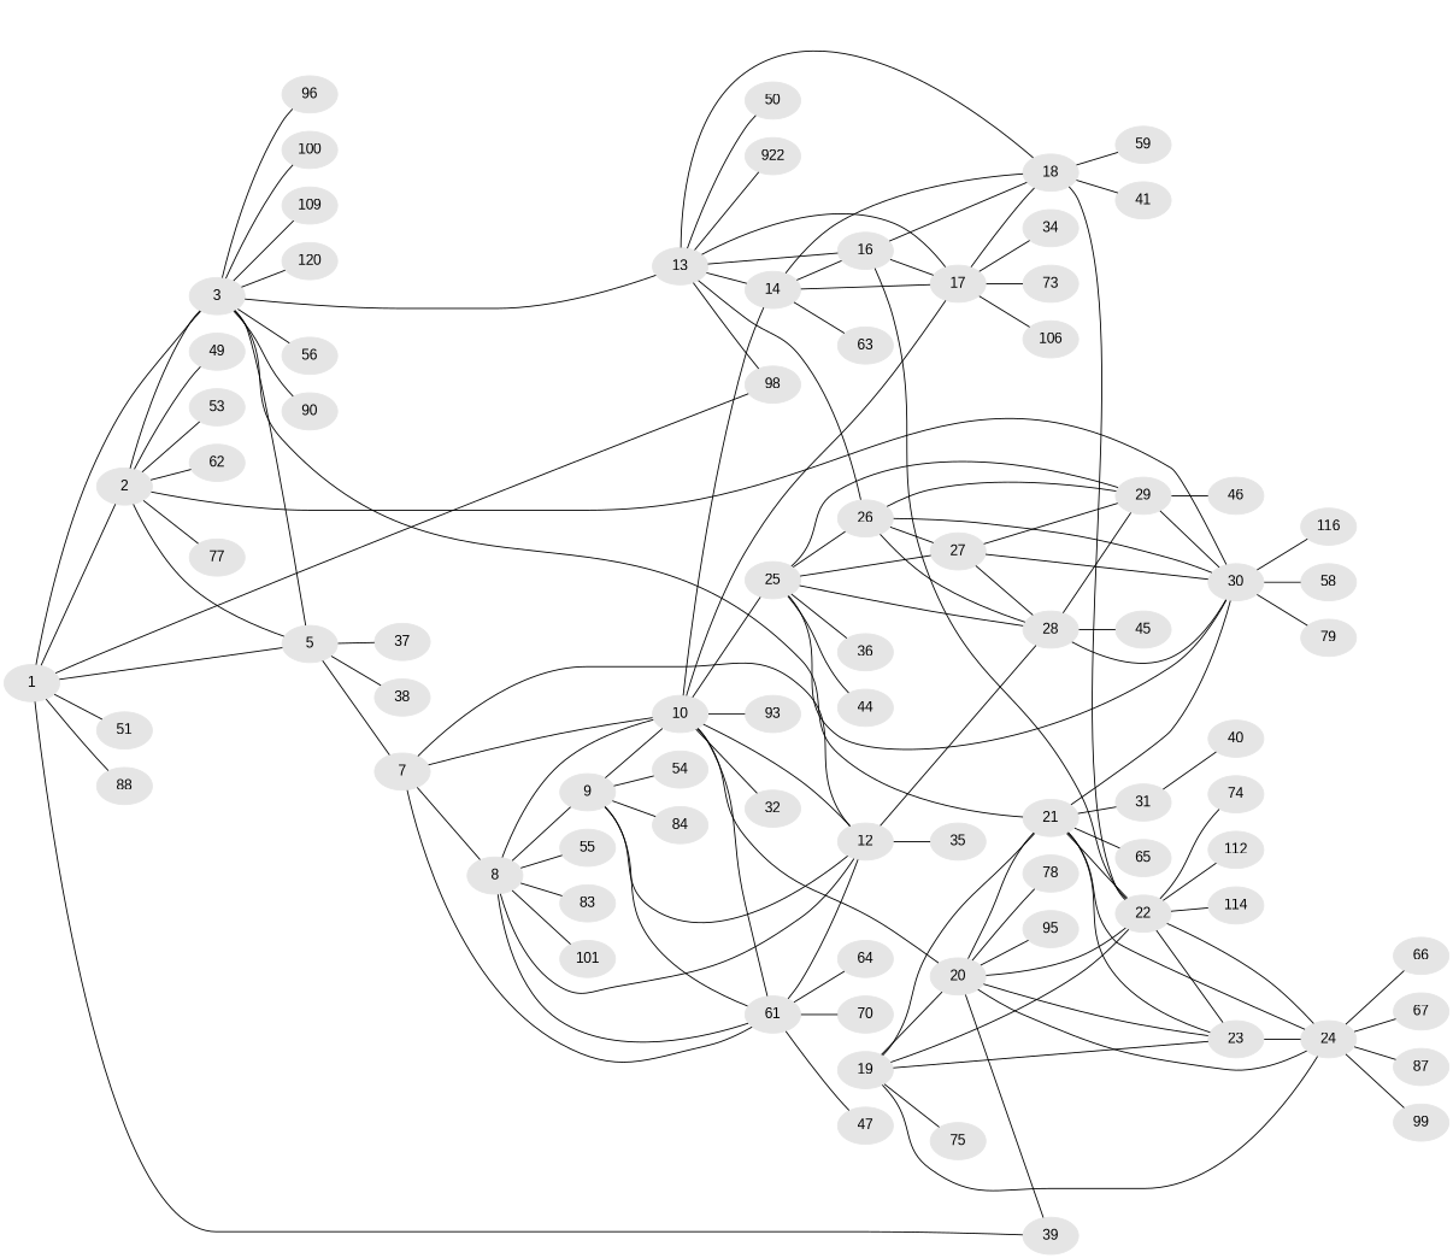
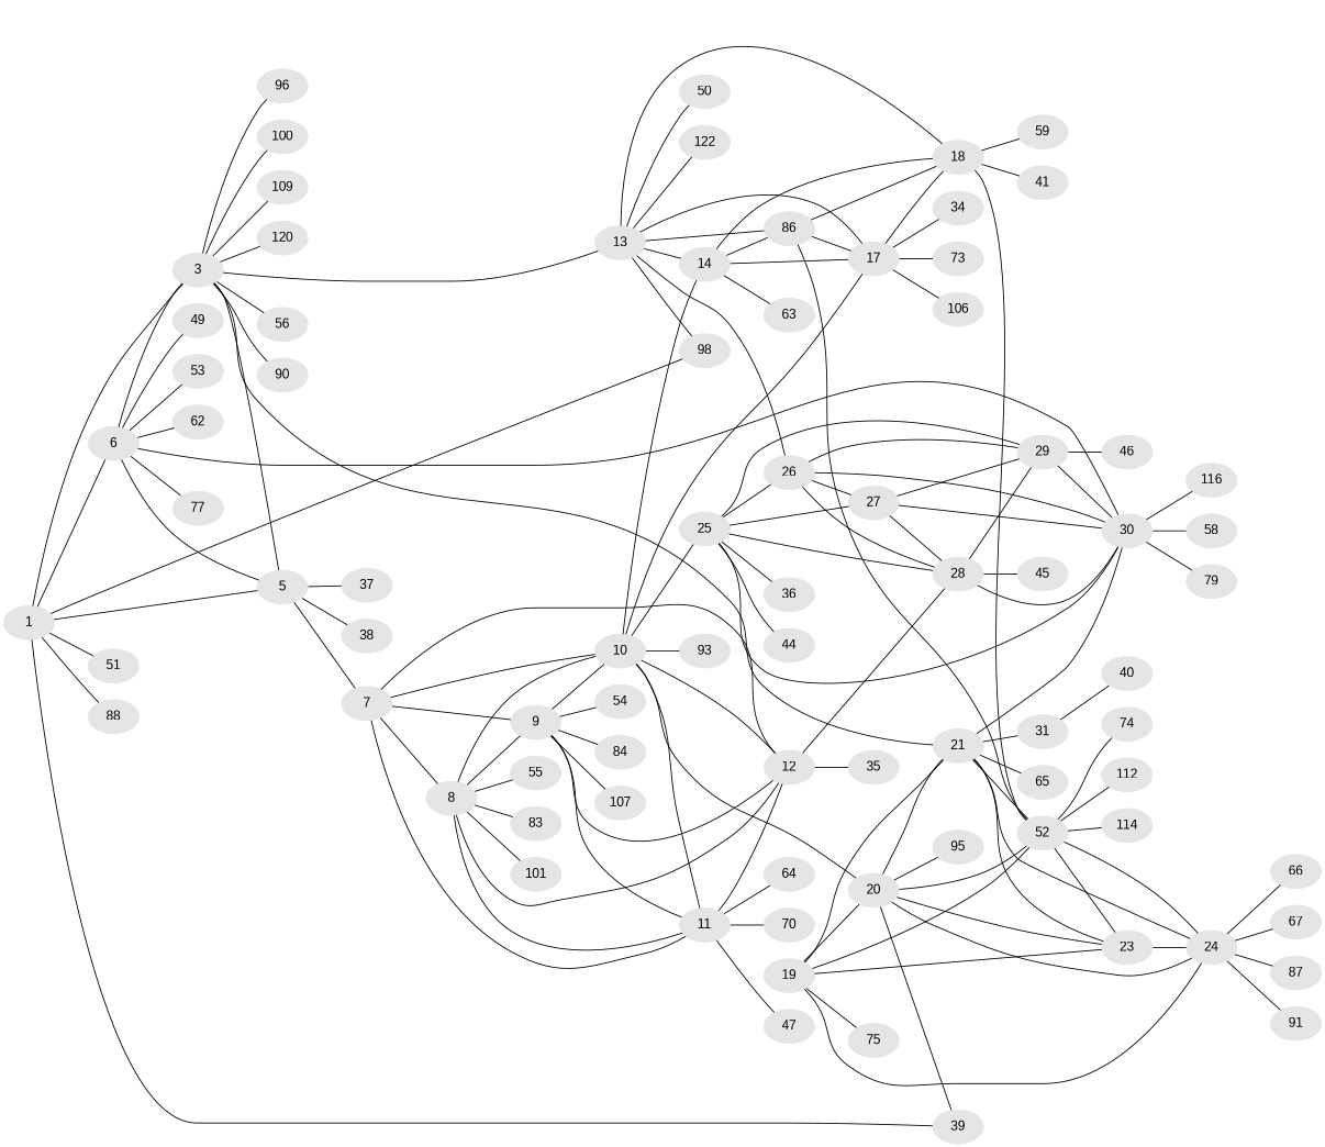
  graph {
    fontname="Liberation Sans"
    rankdir=LR
    node [color=gray90 fontname="Liberation Sans" style=filled]
    edge [fontname="Liberation Sans"]
    1
-   2
+   2 [label=6]
    3 [super="+4"]
    5 [super="+6"]
    39
    51
    88
    98
    30
    49
    53
    62
    77
    13
    21 [super="+52"]
    56 [super="+89"]
    90
    96
    100
    109
    120
    7
    37
    38
    58
    79
    116
    14 [super="+15"]
    17
-   16
+   16 [label=86]
    18 [super="+103+86+99+104+121+69"]
    26 [super="+81+68"]
    50
-   122 [label=922]
-   22
+   122
+   22 [label=52]
    23
    24
    31
    65
    8
    9
    10 [super="+82+97+85"]
-   11 [label=61]
+   11
    12 [super="+60+72+118"]
    55
    83
    101
    54 [super="+71"]
    84 [super="+92"]
+   107
    20
    25
-   32
    n54 [label=93]
    47
    64
    70
    28 [super="+42+61"]
    35
    63
    34 [super="+57"]
    73
    106
-   78
    95
    27
    29 [super="+110+94"]
    36
    44
    45
    41
    59
    74 [super="+93"]
    112
    114
    19
    75
    66
    67
    87
-   91 [label=99]
+   91
    40
    46 [super="+48"]
    1 -- 2
    1 -- 3 [weight=2]
    1 -- 5 [weight=2]
    1 -- 39
    1 -- 51
    1 -- 88
    1 -- 98
    2 -- 3 [weight=2]
    2 -- 5 [weight=2]
    2 -- 30
    2 -- 49
    2 -- 53
    2 -- 62
    2 -- 77
    3 -- 5 [weight=4]
    3 -- 13
    3 -- 21
    3 -- 56
    3 -- 90
    3 -- 96
    3 -- 100
    3 -- 109
    3 -- 120
    5 -- 7
    5 -- 37
    5 -- 38
    30 -- 58
    30 -- 79
    30 -- 116
    13 -- 98
    13 -- 14 [weight=2]
    13 -- 17
    13 -- 16
    13 -- 18
    13 -- 26
    13 -- 50
    13 -- 122
    21 -- 30
    21 -- 22
    21 -- 23
    21 -- 24
    21 -- 31
    21 -- 65
    7 -- 8
+   7 -- 9
    7 -- 10
    7 -- 11
    7 -- 12
    14 -- 17 [weight=2]
    14 -- 16 [weight=2]
    14 -- 18 [weight=2]
    14 -- 63
    17 -- 18
    17 -- 34
    17 -- 73
    17 -- 106
    16 -- 17
    16 -- 18
    16 -- 22
    18 -- 22 [weight=2]
    18 -- 41
    18 -- 59
    26 -- 30
    26 -- 28
    26 -- 27
    26 -- 29
    22 -- 23
    22 -- 24
    22 -- 74
    22 -- 112
    22 -- 114
    23 -- 24
    24 -- 66
    24 -- 67
    24 -- 87
    24 -- 91
    31 -- 40
    8 -- 9
    8 -- 10
    8 -- 11
    8 -- 12
    8 -- 55
    8 -- 83
    8 -- 101
    9 -- 10
    9 -- 11
    9 -- 12
    9 -- 54
    9 -- 84
+   9 -- 107
    10 -- 14
    10 -- 17
    10 -- 11
    10 -- 12
    10 -- 20
    10 -- 25
-   10 -- 32
    10 -- n54
    11 -- 12
    11 -- 47
    11 -- 64
    11 -- 70
    12 -- 28
    12 -- 35
    20 -- 39
    20 -- 21
    20 -- 22
    20 -- 23
    20 -- 24
-   20 -- 78
    20 -- 95
    25 -- 30
    25 -- 26
    25 -- 28
    25 -- 27
    25 -- 29
    25 -- 36
    25 -- 44
    28 -- 30
    28 -- 29
    28 -- 45
    27 -- 30
    27 -- 28
    27 -- 29
    29 -- 30
    29 -- 46
    19 -- 21
    19 -- 22
    19 -- 23
    19 -- 24
    19 -- 20
    19 -- 75
  }
